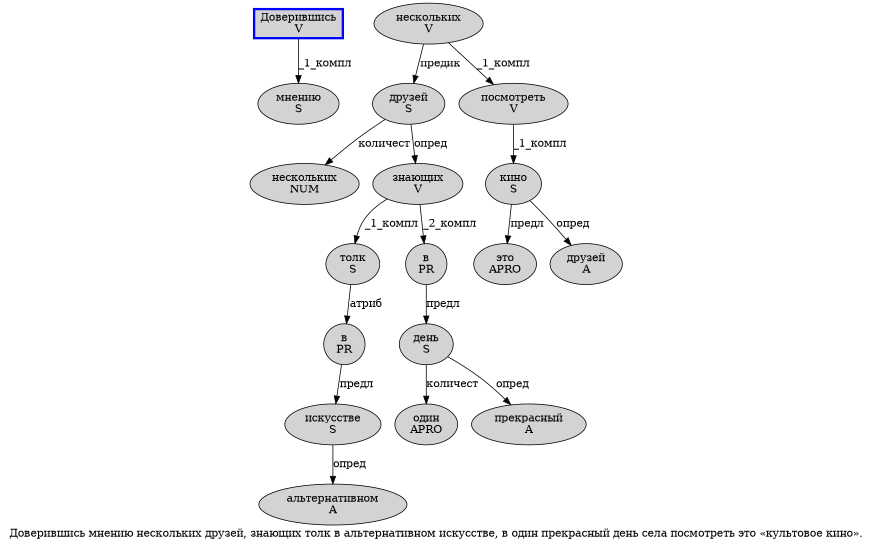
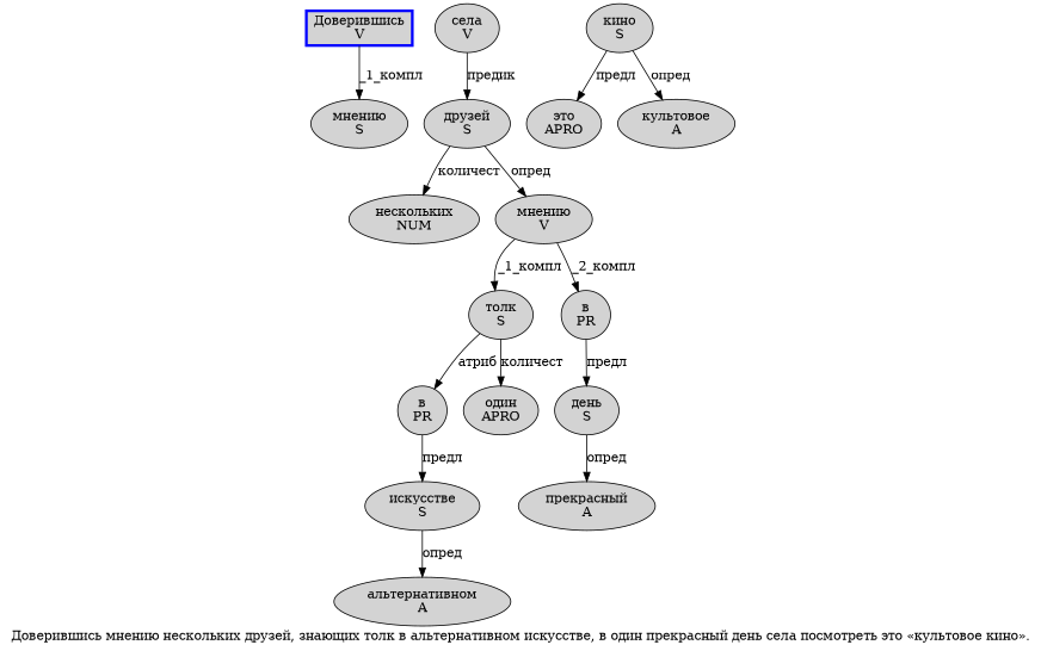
  digraph {
    label="Доверившись мнению нескольких друзей, знающих толк в альтернативном искусстве, в один прекрасный день села посмотреть это «культовое кино»."
    node [fillcolor=lightgray penwidth=1 shape=ellipse style=filled]
    n1 [color=blue label="Доверившись\nV" penwidth=3 shape=box]
    n2 [label="мнению\nS"]
    n3 [label="нескольких\nNUM"]
    n4 [label="друзей\nS"]
-   n5 [label="знающих\nV"]
+   n5 [label="мнению\nV"]
    n6 [label="толк\nS"]
    n7 [label="в\nPR"]
    n8 [label="в\nPR"]
    n9 [label="день\nS"]
    n10 [label="искусстве\nS"]
    n11 [label="альтернативном\nA"]
    n12 [label="один\nAPRO"]
    n13 [label="прекрасный\nA"]
-   n14 [label="нескольких\nV"]
-   n15 [label="посмотреть\nV"]
+   n14 [label="села\nV"]
    n16 [label="кино\nS"]
    n17 [label="это\nAPRO"]
-   n18 [label="друзей\nA"]
+   n18 [label="культовое\nA"]
    n1 -> n2 [label="_1_компл"]
    n4 -> n3 [label="количест"]
    n4 -> n5 [label="опред"]
    n5 -> n6 [label="_1_компл"]
    n5 -> n7 [label="_2_компл"]
    n6 -> n8 [label="атриб"]
    n7 -> n9 [label="предл"]
    n8 -> n10 [label="предл"]
-   n9 -> n12 [label="количест"]
+   n6 -> n12 [label="количест"]
    n9 -> n13 [label="опред"]
    n10 -> n11 [label="опред"]
    n14 -> n4 [label="предик"]
-   n14 -> n15 [label="_1_компл"]
-   n15 -> n16 [label="_1_компл"]
    n16 -> n17 [label="предл"]
    n16 -> n18 [label="опред"]
  }
